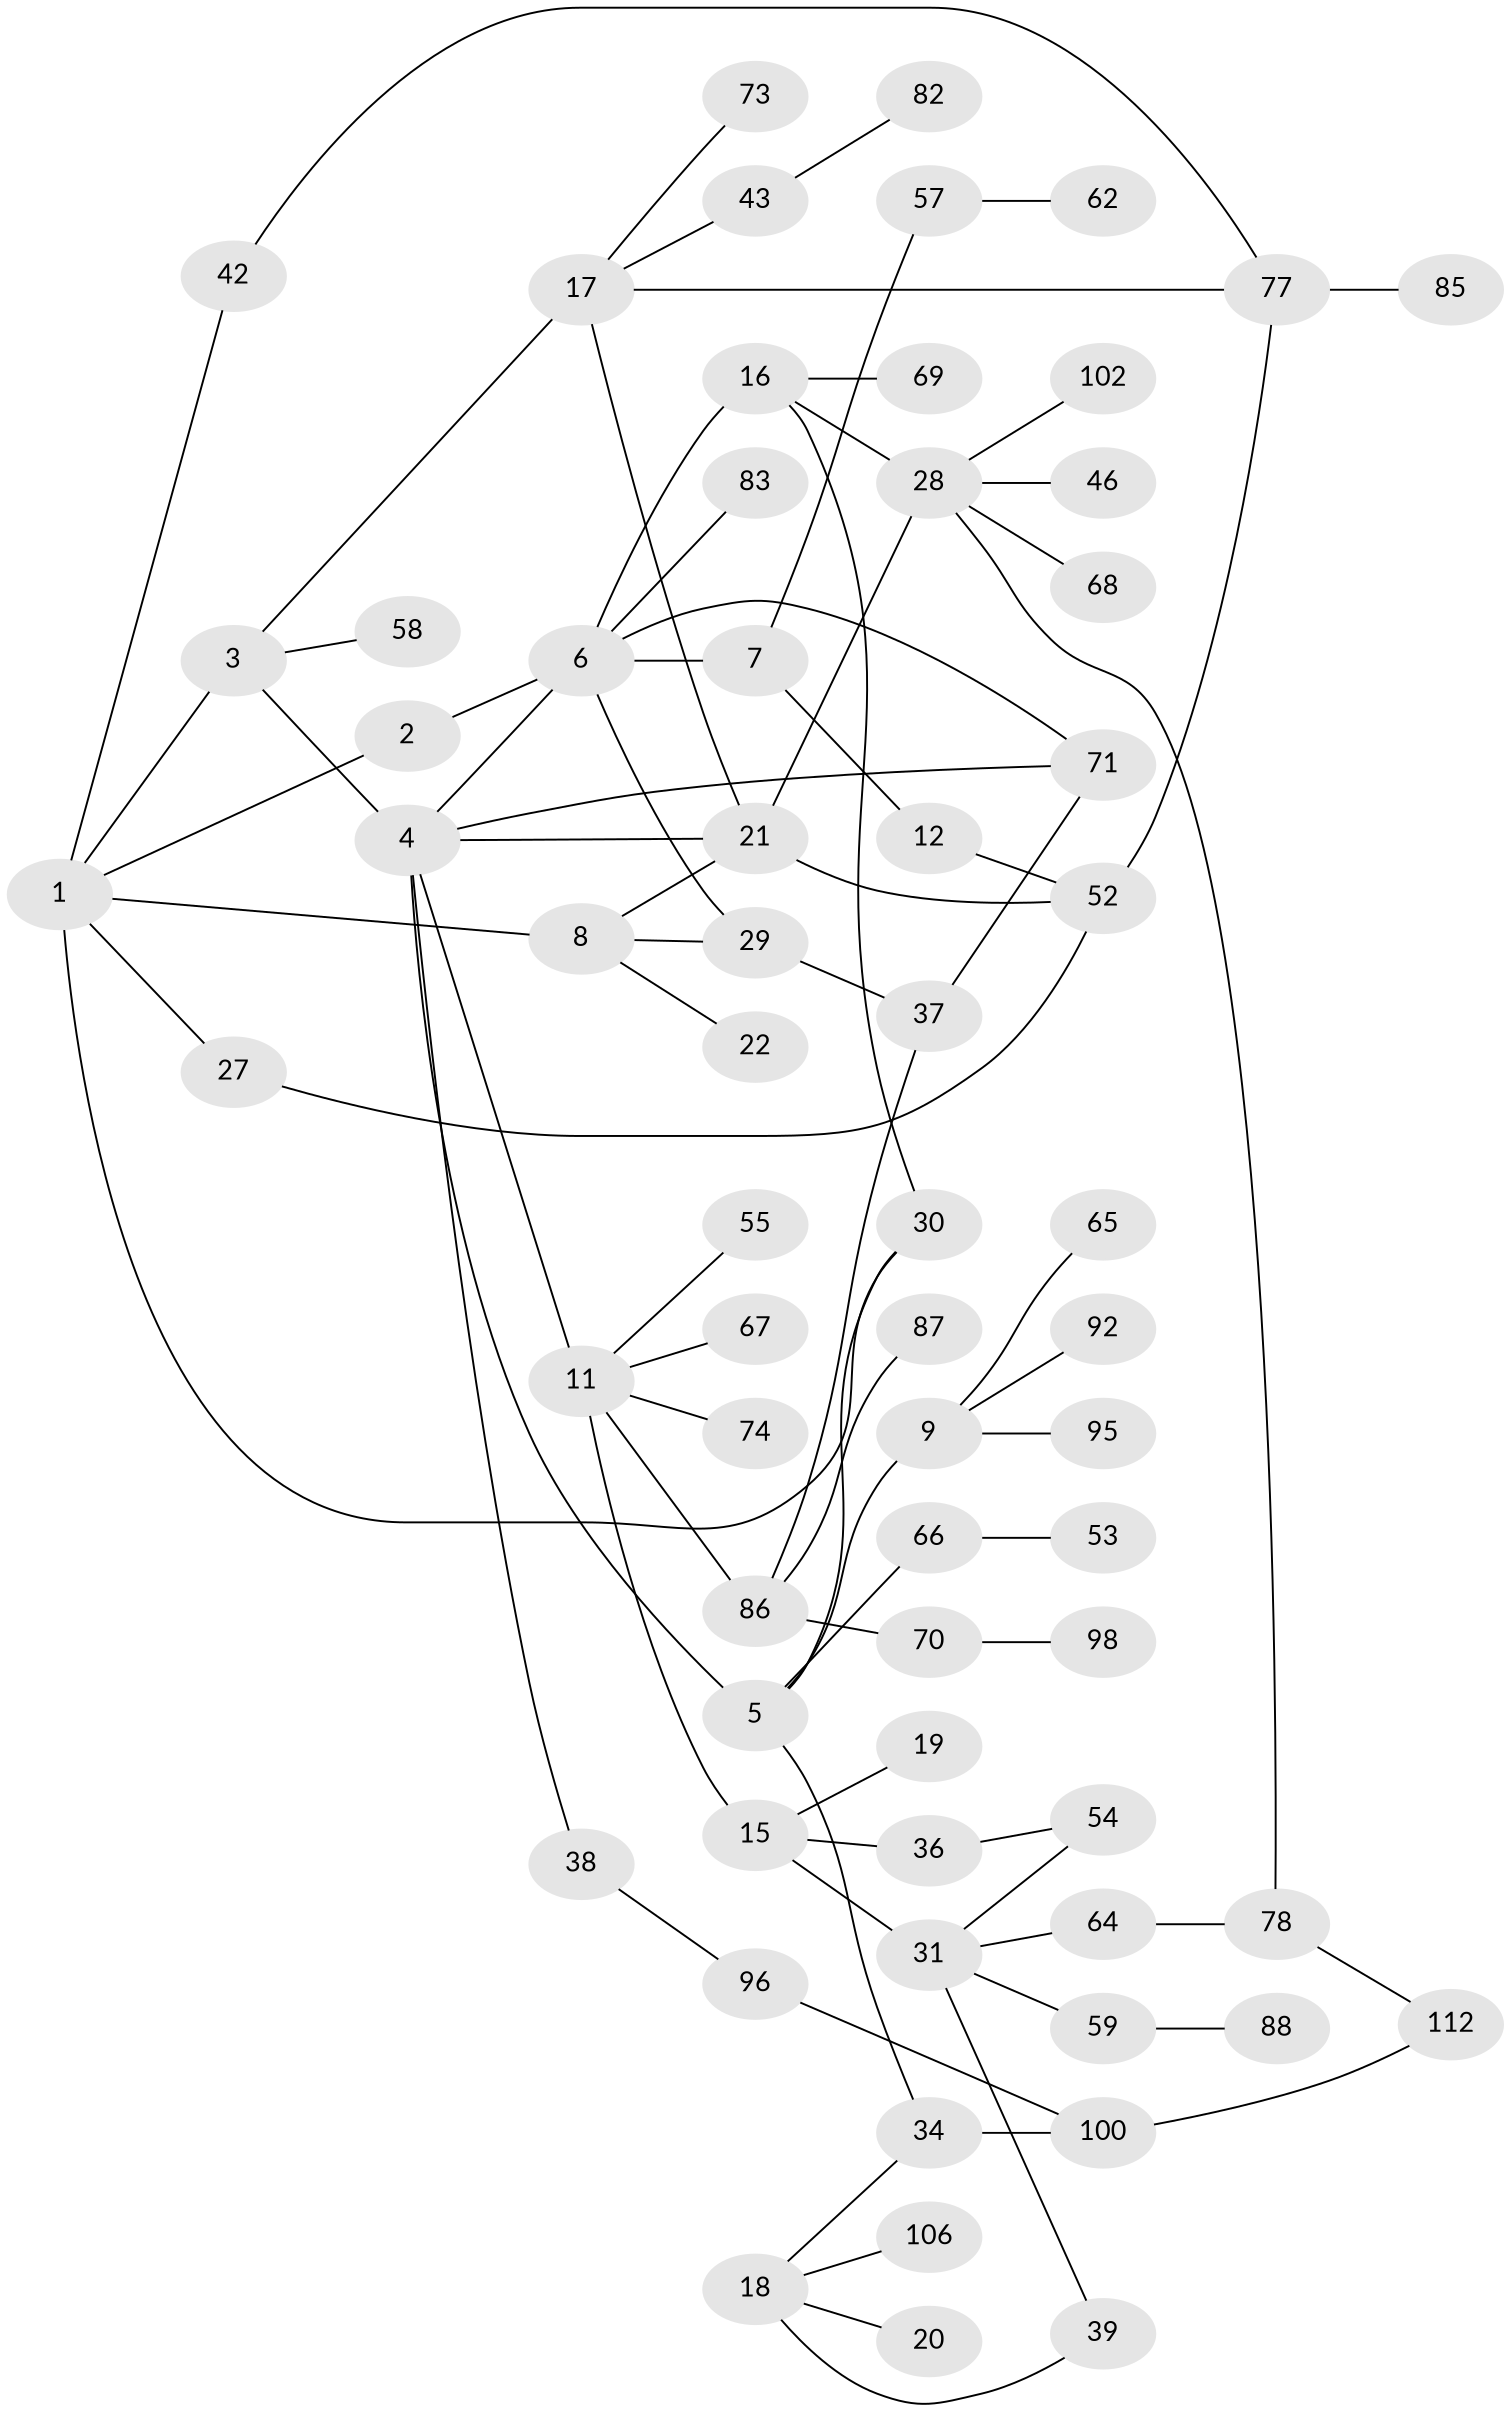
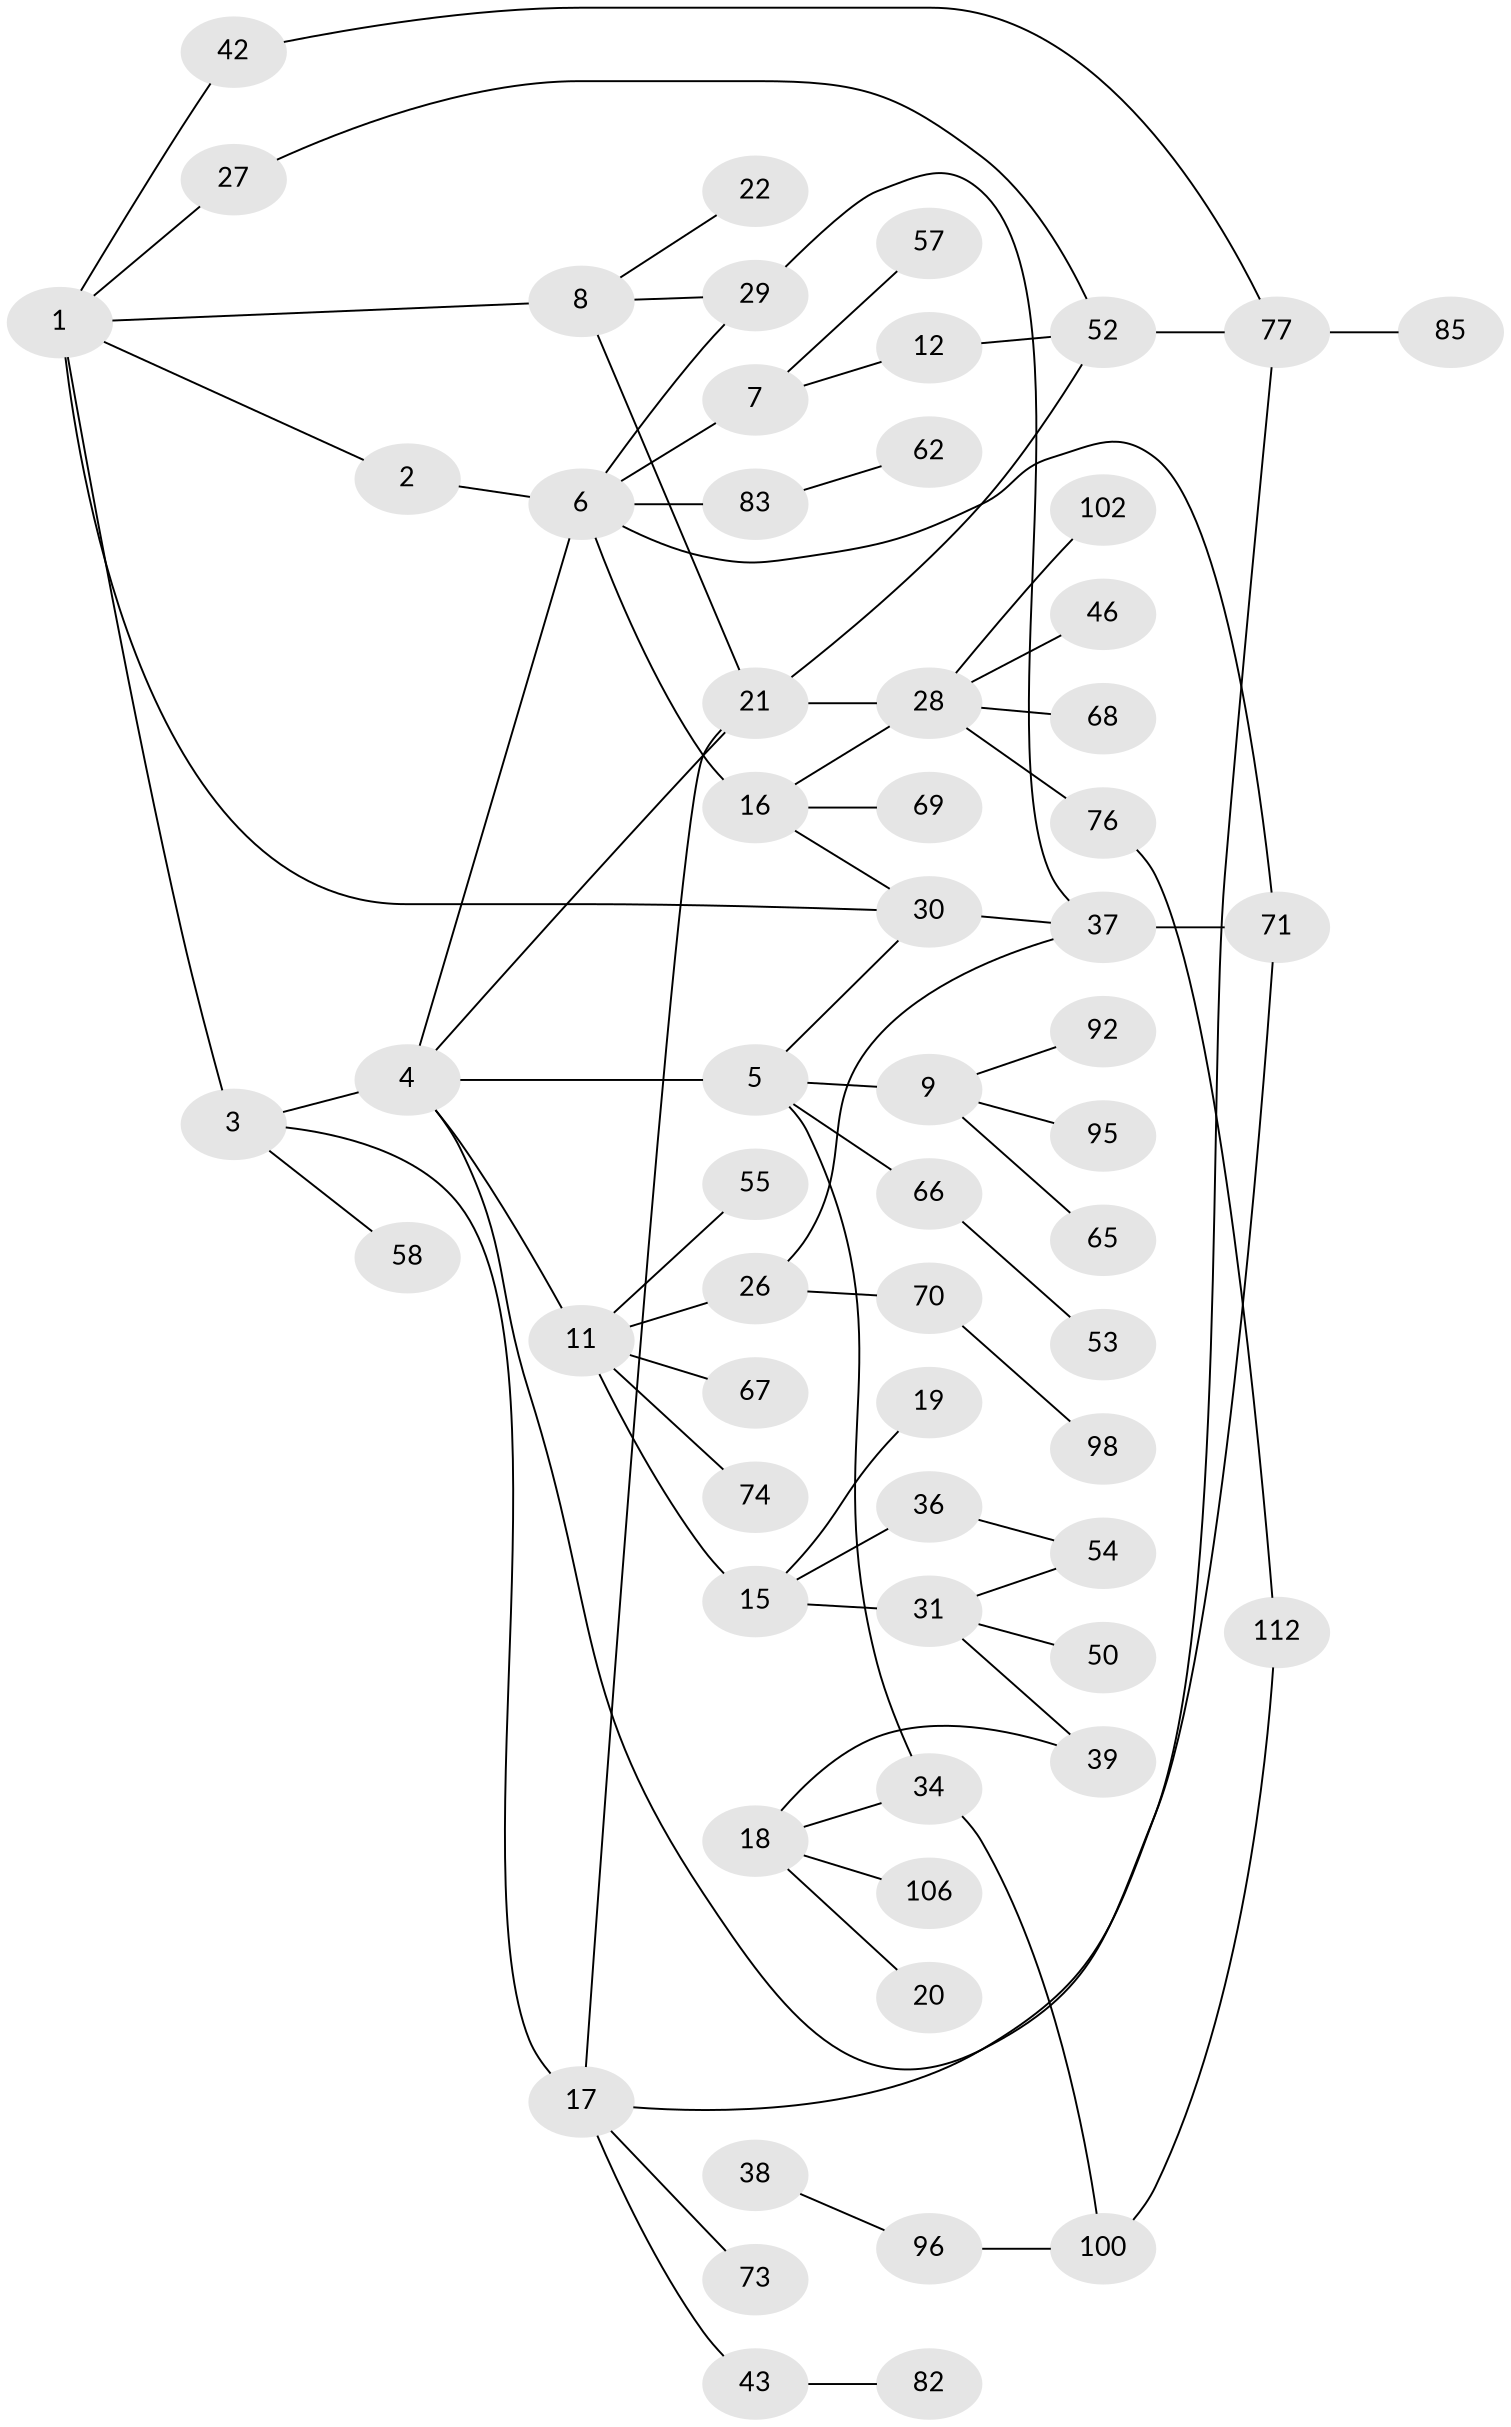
  graph {
    fontname=Lato
    rankdir=LR
    node [color=gray90 fontname=Lato style=filled]
    edge [fontname=Lato]
    1 [super="+32"]
    2
    3 [super="+13"]
    8 [super="+48"]
    27 [super="+49"]
    30 [super="+80"]
    42 [super="+45"]
    6 [super="+56"]
    4 [super="+10"]
    17 [super="+59"]
    58
    21 [super="+90"]
    29 [super="+72"]
    22 [super="+35"]
    52 [super="+108"]
    37 [super="+99"]
    77 [super="+103"]
    71 [super="+75"]
    7 [super="+40"]
    16 [super="+109"]
    83
    5 [super="+23"]
    11 [super="+41"]
    38 [super="+44"]
    43 [super="+104"]
    73
    9 [super="+61"]
    34
    66
    15 [super="+25"]
-   26 [super="+60" label=86]
+   26 [super="+60"]
    55
    67 [super="+91"]
    74
    28 [super="+51"]
    96
    65
    92
    95
    100 [super="+111"]
    53
    12 [super="+14"]
    57 [super="+94"]
    69 [super="+86"]
    62 [super="+79"]
    19 [super="+101"]
    31 [super="+76"]
    36 [super="+47"]
    70 [super="+84"]
-   87
    18 [super="+33"]
    20
    39 [super="+105"]
    106
-   50 [label=59]
+   50
    54 [super="+93"]
-   64 [super="+97"]
    46 [super="+63"]
    68 [super="+81"]
-   78 [super="+110"]
+   78 [super="+110" label=76]
    102
    82
    85
    98
    112
-   88 [super="+107"]
    1 -- 2
    1 -- 3
    1 -- 8
    1 -- 27
    1 -- 30
    1 -- 42
    2 -- 6
    3 -- 4
    3 -- 17
    3 -- 58
    8 -- 21
    8 -- 29
    8 -- 22
    27 -- 52
+   30 -- 37
    42 -- 77
    6 -- 29
    6 -- 71
    6 -- 7
    6 -- 16
    6 -- 83
    4 -- 6
    4 -- 21
    4 -- 71
    4 -- 5
    4 -- 11
-   4 -- 38
    17 -- 21
    17 -- 77
    17 -- 43
    17 -- 73
    21 -- 52
    21 -- 28
    29 -- 37
    52 -- 77
    37 -- 71
    77 -- 85
    7 -- 12
    7 -- 57
    16 -- 30
    16 -- 28
    16 -- 69
    5 -- 30
    5 -- 9
    5 -- 34
    5 -- 66
    11 -- 15
    11 -- 26
    11 -- 55
    11 -- 67
    11 -- 74
    38 -- 96
    43 -- 82
    9 -- 65
    9 -- 92
    9 -- 95
    34 -- 100
    66 -- 53
    15 -- 19
    15 -- 31
    15 -- 36
    26 -- 37
    26 -- 70
-   26 -- 87
    28 -- 46
    28 -- 68
    28 -- 78
    28 -- 102
    96 -- 100
    100 -- 112
    12 -- 52
-   57 -- 62
+   83 -- 62
    31 -- 39
    31 -- 50
    31 -- 54
-   31 -- 64
    36 -- 54
    70 -- 98
    18 -- 34
    18 -- 20
    18 -- 39
    18 -- 106
-   50 -- 88
-   64 -- 78
    78 -- 112
  }
